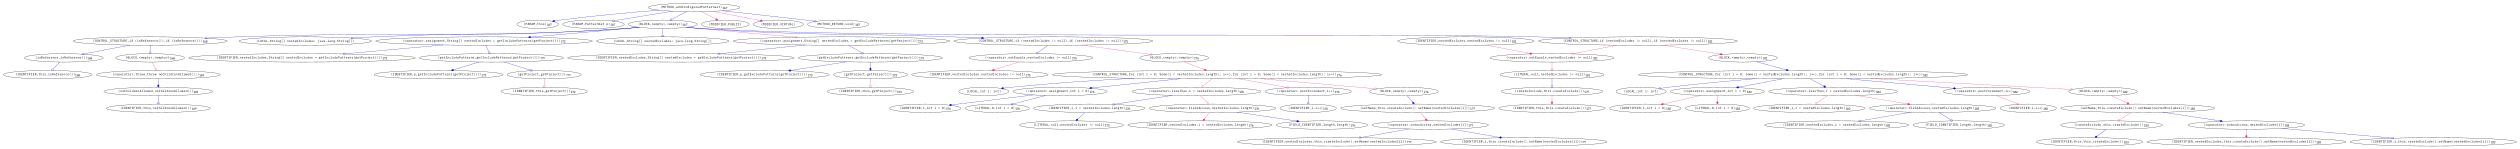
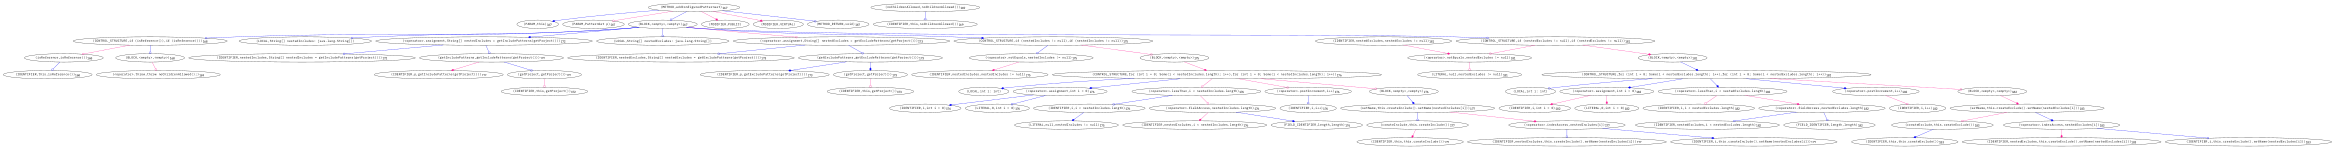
  digraph {
    fontname="IBM Plex Mono"
    node [fontname="IBM Plex Mono"]
    edge [arrowhead=odot color=blue fontname="IBM Plex Mono"]
    n1 [label=<(METHOD,addConfiguredPatternset)<SUB>167</SUB>>]
    n2 [label=<(PARAM,this)<SUB>167</SUB>>]
    n3 [label=<(PARAM,PatternSet p)<SUB>167</SUB>>]
    n4 [label=<(BLOCK,&lt;empty&gt;,&lt;empty&gt;)<SUB>167</SUB>>]
    n5 [label=<(MODIFIER,PUBLIC)>]
    n6 [label=<(MODIFIER,VIRTUAL)>]
    n7 [label=<(METHOD_RETURN,void)<SUB>167</SUB>>]
    n8 [label=<(CONTROL_STRUCTURE,if (isReference()),if (isReference()))<SUB>168</SUB>>]
    n9 [label=<(LOCAL,String[] nestedIncludes: java.lang.String[])>]
    n10 [label=<(&lt;operator&gt;.assignment,String[] nestedIncludes = getIncludePatterns(getProject()))<SUB>172</SUB>>]
    n11 [label=<(LOCAL,String[] nestedExcludes: java.lang.String[])>]
    n12 [label=<(&lt;operator&gt;.assignment,String[] nestedExcludes = getExcludePatterns(getProject()))<SUB>173</SUB>>]
    n13 [label=<(CONTROL_STRUCTURE,if (nestedIncludes != null),if (nestedIncludes != null))<SUB>175</SUB>>]
    n14 [label=<(CONTROL_STRUCTURE,if (nestedExcludes != null),if (nestedExcludes != null))<SUB>181</SUB>>]
    n15 [label=<(isReference,isReference())<SUB>168</SUB>>]
    n16 [label=<(BLOCK,&lt;empty&gt;,&lt;empty&gt;)<SUB>168</SUB>>]
    n17 [label=<(IDENTIFIER,nestedIncludes,String[] nestedIncludes = getIncludePatterns(getProject()))<SUB>172</SUB>>]
    n18 [label=<(getIncludePatterns,getIncludePatterns(getProject()))<SUB>172</SUB>>]
    n19 [label=<(IDENTIFIER,nestedExcludes,String[] nestedExcludes = getExcludePatterns(getProject()))<SUB>173</SUB>>]
    n20 [label=<(getExcludePatterns,getExcludePatterns(getProject()))<SUB>173</SUB>>]
    n21 [label=<(&lt;operator&gt;.notEquals,nestedIncludes != null)<SUB>175</SUB>>]
    n22 [label=<(BLOCK,&lt;empty&gt;,&lt;empty&gt;)<SUB>175</SUB>>]
    n23 [label=<(&lt;operator&gt;.notEquals,nestedExcludes != null)<SUB>181</SUB>>]
    n24 [label=<(BLOCK,&lt;empty&gt;,&lt;empty&gt;)<SUB>181</SUB>>]
    n25 [label=<(IDENTIFIER,this,isReference())<SUB>168</SUB>>]
    n26 [label=<(&lt;operator&gt;.throw,throw noChildrenAllowed();)<SUB>169</SUB>>]
    n27 [label=<(noChildrenAllowed,noChildrenAllowed())<SUB>169</SUB>>]
    n28 [label=<(IDENTIFIER,this,noChildrenAllowed())<SUB>169</SUB>>]
    n29 [label=<(IDENTIFIER,p,getIncludePatterns(getProject()))<SUB>172</SUB>>]
    n30 [label=<(getProject,getProject())<SUB>172</SUB>>]
    n31 [label=<(IDENTIFIER,this,getProject())<SUB>172</SUB>>]
    n32 [label=<(IDENTIFIER,p,getExcludePatterns(getProject()))<SUB>173</SUB>>]
    n33 [label=<(getProject,getProject())<SUB>173</SUB>>]
    n34 [label=<(IDENTIFIER,this,getProject())<SUB>173</SUB>>]
    n35 [label=<(IDENTIFIER,nestedIncludes,nestedIncludes != null)<SUB>175</SUB>>]
    n36 [label=<(CONTROL_STRUCTURE,for (int i = 0; Some(i &lt; nestedIncludes.length); i++),for (int i = 0; Some(i &lt; nestedIncludes.length); i++))<SUB>176</SUB>>]
    n37 [label=<(LITERAL,null,nestedIncludes != null)<SUB>175</SUB>>]
    n38 [label=<(LOCAL,int i: int)>]
    n39 [label=<(&lt;operator&gt;.assignment,int i = 0)<SUB>176</SUB>>]
    n40 [label=<(&lt;operator&gt;.lessThan,i &lt; nestedIncludes.length)<SUB>176</SUB>>]
    n41 [label=<(&lt;operator&gt;.postIncrement,i++)<SUB>176</SUB>>]
    n42 [label=<(BLOCK,&lt;empty&gt;,&lt;empty&gt;)<SUB>176</SUB>>]
    n43 [label=<(IDENTIFIER,i,int i = 0)<SUB>176</SUB>>]
    n44 [label=<(LITERAL,0,int i = 0)<SUB>176</SUB>>]
    n45 [label=<(IDENTIFIER,i,i &lt; nestedIncludes.length)<SUB>176</SUB>>]
    n46 [label=<(&lt;operator&gt;.fieldAccess,nestedIncludes.length)<SUB>176</SUB>>]
    n47 [label=<(IDENTIFIER,i,i++)<SUB>176</SUB>>]
    n48 [label=<(setName,this.createInclude().setName(nestedIncludes[i]))<SUB>177</SUB>>]
    n49 [label=<(IDENTIFIER,nestedIncludes,i &lt; nestedIncludes.length)<SUB>176</SUB>>]
    n50 [label=<(FIELD_IDENTIFIER,length,length)<SUB>176</SUB>>]
    n51 [label=<(createInclude,this.createInclude())<SUB>177</SUB>>]
    n52 [label=<(&lt;operator&gt;.indexAccess,nestedIncludes[i])<SUB>177</SUB>>]
    n53 [label=<(IDENTIFIER,this,this.createInclude())<SUB>177</SUB>>]
    n54 [label=<(IDENTIFIER,nestedIncludes,this.createInclude().setName(nestedIncludes[i]))<SUB>177</SUB>>]
    n55 [label=<(IDENTIFIER,i,this.createInclude().setName(nestedIncludes[i]))<SUB>177</SUB>>]
    n56 [label=<(LITERAL,null,nestedExcludes != null)<SUB>181</SUB>>]
    n57 [label=<(CONTROL_STRUCTURE,for (int i = 0; Some(i &lt; nestedExcludes.length); i++),for (int i = 0; Some(i &lt; nestedExcludes.length); i++))<SUB>182</SUB>>]
    n58 [label=<(IDENTIFIER,nestedExcludes,nestedExcludes != null)<SUB>181</SUB>>]
    n59 [label=<(LOCAL,int i: int)>]
    n60 [label=<(&lt;operator&gt;.assignment,int i = 0)<SUB>182</SUB>>]
    n61 [label=<(&lt;operator&gt;.lessThan,i &lt; nestedExcludes.length)<SUB>182</SUB>>]
    n62 [label=<(&lt;operator&gt;.postIncrement,i++)<SUB>182</SUB>>]
    n63 [label=<(BLOCK,&lt;empty&gt;,&lt;empty&gt;)<SUB>182</SUB>>]
    n64 [label=<(IDENTIFIER,i,int i = 0)<SUB>182</SUB>>]
    n65 [label=<(LITERAL,0,int i = 0)<SUB>182</SUB>>]
    n66 [label=<(IDENTIFIER,i,i &lt; nestedExcludes.length)<SUB>182</SUB>>]
    n67 [label=<(&lt;operator&gt;.fieldAccess,nestedExcludes.length)<SUB>182</SUB>>]
    n68 [label=<(IDENTIFIER,i,i++)<SUB>182</SUB>>]
    n69 [label=<(setName,this.createExclude().setName(nestedExcludes[i]))<SUB>183</SUB>>]
    n70 [label=<(IDENTIFIER,nestedExcludes,i &lt; nestedExcludes.length)<SUB>182</SUB>>]
    n71 [label=<(FIELD_IDENTIFIER,length,length)<SUB>182</SUB>>]
    n72 [label=<(createExclude,this.createExclude())<SUB>183</SUB>>]
    n73 [label=<(&lt;operator&gt;.indexAccess,nestedExcludes[i])<SUB>183</SUB>>]
    n74 [label=<(IDENTIFIER,this,this.createExclude())<SUB>183</SUB>>]
    n75 [label=<(IDENTIFIER,nestedExcludes,this.createExclude().setName(nestedExcludes[i]))<SUB>183</SUB>>]
    n76 [label=<(IDENTIFIER,i,this.createExclude().setName(nestedExcludes[i]))<SUB>183</SUB>>]
    n1 -> n2 [arrowhead=diamond]
-   n1 -> n3
+   n1 -> n3 [color=deeppink]
    n1 -> n4
    n1 -> n5 [arrowhead=diamond color=deeppink]
    n1 -> n6 [arrowhead=diamond color=deeppink]
    n1 -> n7
    n4 -> n8
    n4 -> n9
    n4 -> n10 [arrowhead=diamond]
    n4 -> n11
    n4 -> n12 [color=deeppink]
    n4 -> n13 [arrowhead=diamond]
    n4 -> n14
-   n8 -> n15
+   n8 -> n15 [color=deeppink]
    n8 -> n16
    n10 -> n17
    n10 -> n18
    n12 -> n19
    n12 -> n20
    n13 -> n21
    n13 -> n22 [color=deeppink]
    n14 -> n23 [color=deeppink]
    n14 -> n24 [arrowhead=diamond color=deeppink]
    n15 -> n25
    n16 -> n26 [color=deeppink]
-   n18 -> n29 [arrowhead=diamond]
+   n18 -> n29 [arrowhead=diamond color=deeppink]
    n18 -> n30
    n20 -> n32 [arrowhead=diamond]
    n20 -> n33 [arrowhead=diamond]
    n21 -> n35 [arrowhead=diamond color=deeppink]
    n22 -> n36 [arrowhead=diamond color=deeppink]
    n23 -> n56 [color=deeppink]
    n24 -> n57 [arrowhead=diamond]
-   n26 -> n27 [arrowhead=diamond]
    n27 -> n28
    n30 -> n31 [color=deeppink]
    n33 -> n34 [color=deeppink]
    n36 -> n38 [arrowhead=diamond]
    n36 -> n39 [arrowhead=diamond]
    n36 -> n40 [color=deeppink]
    n36 -> n41 [color=deeppink]
    n36 -> n42 [color=deeppink]
    n39 -> n43 [arrowhead=diamond]
    n39 -> n44
    n40 -> n45
    n40 -> n46 [color=deeppink]
    n41 -> n47
    n42 -> n48 [arrowhead=diamond]
    n45 -> n37 [arrowhead=diamond]
    n46 -> n49 [arrowhead=diamond color=deeppink]
    n46 -> n50 [arrowhead=diamond]
-   n56 -> n51
+   n48 -> n51
    n48 -> n52 [arrowhead=diamond color=deeppink]
    n51 -> n53 [arrowhead=diamond color=deeppink]
    n52 -> n54
    n52 -> n55 [arrowhead=diamond]
    n57 -> n59
    n57 -> n60 [arrowhead=diamond]
    n57 -> n61 [arrowhead=diamond]
    n57 -> n62 [arrowhead=diamond]
    n57 -> n63 [color=deeppink]
    n58 -> n23 [arrowhead=diamond color=deeppink]
    n60 -> n64 [arrowhead=diamond color=deeppink]
    n60 -> n65 [arrowhead=diamond color=deeppink]
    n61 -> n66 [color=deeppink]
    n61 -> n67 [arrowhead=diamond color=deeppink]
    n62 -> n68 [color=deeppink]
    n63 -> n69 [arrowhead=diamond color=deeppink]
    n67 -> n70
    n67 -> n71
    n69 -> n72 [color=deeppink]
    n69 -> n73 [arrowhead=diamond]
    n72 -> n74 [arrowhead=diamond]
    n73 -> n75 [arrowhead=diamond color=deeppink]
    n73 -> n76
  }
